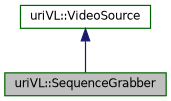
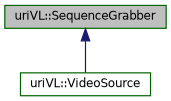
  digraph {
    node [color=darkgreen fontname=Helvetica fontsize=10 shape=record style=filled]
    n1 [fillcolor=grey75 fontcolor=black height=0.2 label="uriVL::SequenceGrabber" width=0.4]
    n2 [fillcolor=white height=0.2 label="uriVL::VideoSource" width=0.4]
-   n2 -> n1 [color=midnightblue dir=back fontname=Helvetica fontsize=10 labelfontname=Helvetica labelfontsize=10 style=solid]
+   n1 -> n2 [color=midnightblue dir=back fontname=Helvetica fontsize=10 labelfontname=Helvetica labelfontsize=10 style=solid]
  }
